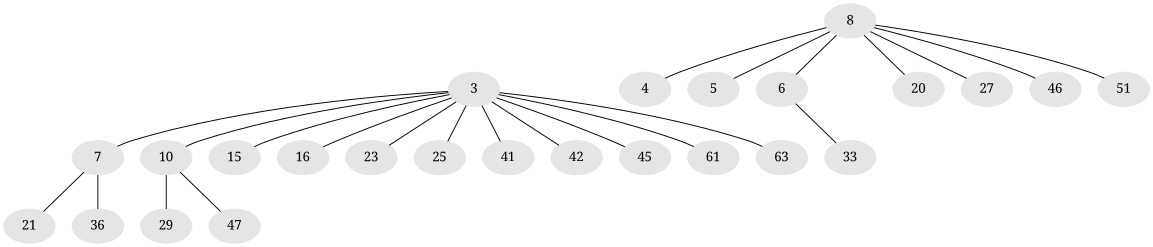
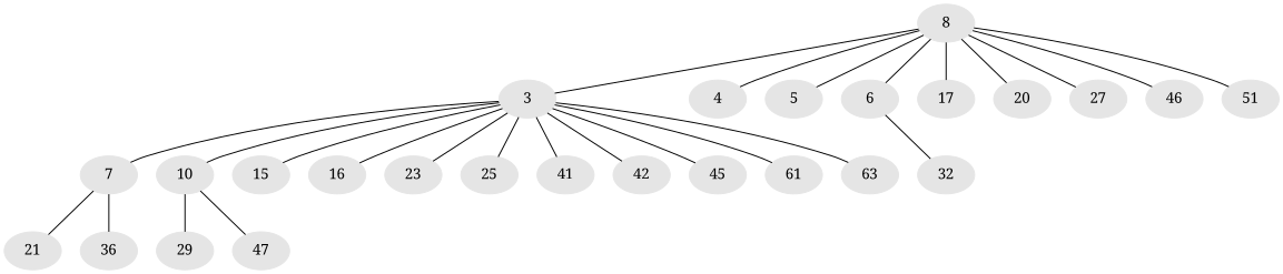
  graph {
    fontname="Noto Serif"
    node [color=gray90 fontname="Noto Serif" style=filled]
    edge [fontname="Noto Serif"]
    n1 [label=8 super="+2+12+24+13"]
    3 [super="+8+60"]
    4
    5 [super="+19+9"]
    6 [super="+22"]
+   17
    20 [super="+35"]
    27
    46
    51
    7 [super="+30+11+31+68"]
    10 [super="+44+56+54+28"]
    15
    16
    23
    25
    41
    42
    45
    61
    63
-   33
+   33 [label=32]
    21 [super="+49+65"]
    36
    29 [super="+55+53+59+39"]
    47
+   n1 -- 3
    n1 -- 4
    n1 -- 5
    n1 -- 6
+   n1 -- 17
    n1 -- 20
    n1 -- 27
    n1 -- 46
    n1 -- 51
    3 -- 7
    3 -- 10
    3 -- 15
    3 -- 16
    3 -- 23
    3 -- 25
    3 -- 41
    3 -- 42
    3 -- 45
    3 -- 61
    3 -- 63
    6 -- 33
    7 -- 21
    7 -- 36
    10 -- 29
    10 -- 47
  }
